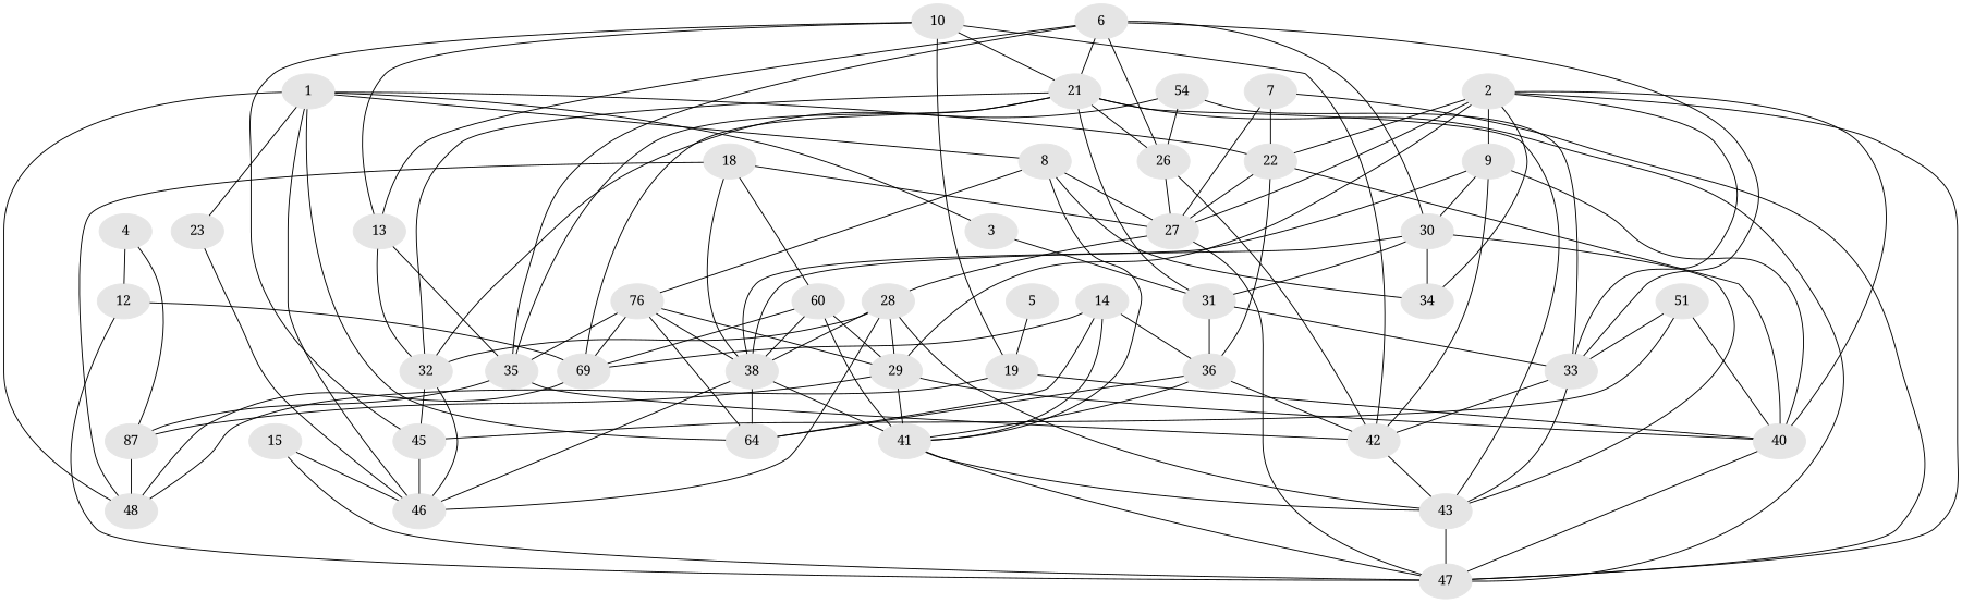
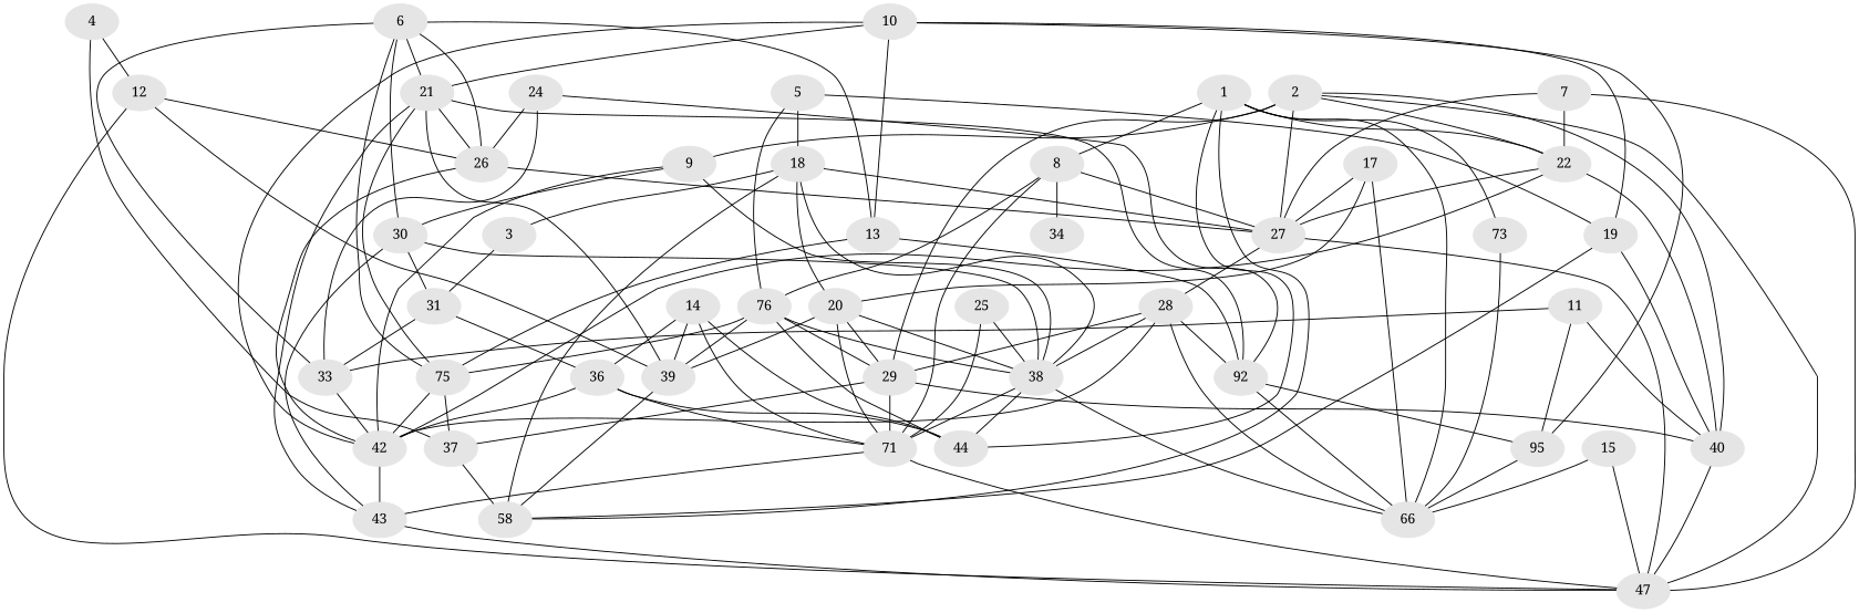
  graph {
    fontname="Noto Serif"
    node [color=gray90 fontname="Noto Serif" style=filled]
    edge [fontname="Noto Serif" weight=1.0]
    1
    3
    8
    22
-   23
-   44 [label=64]
-   46
-   48
+   23 [label=73]
+   44
+   46 [label=66]
+   48 [label=58]
    31
    27
    34
    n12 [label=76]
-   41
+   41 [label=71]
    40
    36
    2
    9
    29
    33
    47
    30
    38
    42
    28
-   37 [label=87]
+   37
    43
    4
    12
    26
-   39 [label=69]
+   39
    5
    18
    19
-   35
-   20 [label=60]
+   35 [label=75]
+   20
    6
    13
    21
-   32
+   32 [label=92]
    7
    10
-   45
-   11 [label=51]
+   45 [label=95]
+   11
    14
    15
-   24 [label=54]
-   1 -- 3
+   17
+   24
+   25
+   18 -- 3
    1 -- 8
    1 -- 22
    1 -- 23
    1 -- 44
    1 -- 46
    1 -- 48
    3 -- 31
    8 -- 27
    8 -- 34
    8 -- n12
    8 -- 41
    22 -- 27
    22 -- 40
-   22 -- 36
+   22 -- 42
    23 -- 46
    31 -- 36
    31 -- 33
    27 -- 47
    27 -- 28 [weight=2.0]
    n12 -- 44
    n12 -- 29
    n12 -- 38
    n12 -- 39
    n12 -- 35
    41 -- 47
    41 -- 43
    40 -- 47
    36 -- 44
    36 -- 41
    36 -- 42
    2 -- 22
    2 -- 27
-   2 -- 34
    2 -- 40
    2 -- 9 [weight=2.0]
    2 -- 29
-   2 -- 33
    2 -- 47
-   9 -- 40
    9 -- 30
    9 -- 38
    9 -- 42
    29 -- 41
    29 -- 40
    29 -- 37
    33 -- 42
-   33 -- 43
    30 -- 31 [weight=2.0]
-   30 -- 34
    30 -- 38
    30 -- 43
    38 -- 44
    38 -- 46
    38 -- 41 [weight=2.0]
    42 -- 43
    28 -- 46
    28 -- 29
    28 -- 38
-   28 -- 43
+   28 -- 42
    28 -- 32
    37 -- 48 [weight=4.0]
    43 -- 47
    4 -- 37
    4 -- 12
    12 -- 47
+   12 -- 26
    12 -- 39
    26 -- 27
    26 -- 42
    39 -- 48 [weight=2.0]
+   5 -- n12
+   5 -- 18
    5 -- 19
    18 -- 48
    18 -- 27
    18 -- 38
    18 -- 20
    19 -- 48
    19 -- 40
    35 -- 42
    35 -- 37
    20 -- 41
    20 -- 29
    20 -- 38
    20 -- 39
    6 -- 33
    6 -- 30
    6 -- 26
    6 -- 35
    6 -- 13
    6 -- 21
    13 -- 35
    13 -- 32
-   21 -- 31
-   21 -- 47
    21 -- 43
    21 -- 26
    21 -- 39
    21 -- 35
    21 -- 32
    32 -- 46
    32 -- 45
    7 -- 22
    7 -- 27
    7 -- 47
    10 -- 42
    10 -- 19
    10 -- 13
    10 -- 21
    10 -- 45
    45 -- 46
    11 -- 40
    11 -- 33
    11 -- 45
    14 -- 44
    14 -- 41
    14 -- 36
    14 -- 39
    15 -- 46
    15 -- 47
+   17 -- 46
+   17 -- 27
+   17 -- 20
    24 -- 33
    24 -- 26
    24 -- 32
+   25 -- 41
+   25 -- 38
  }
